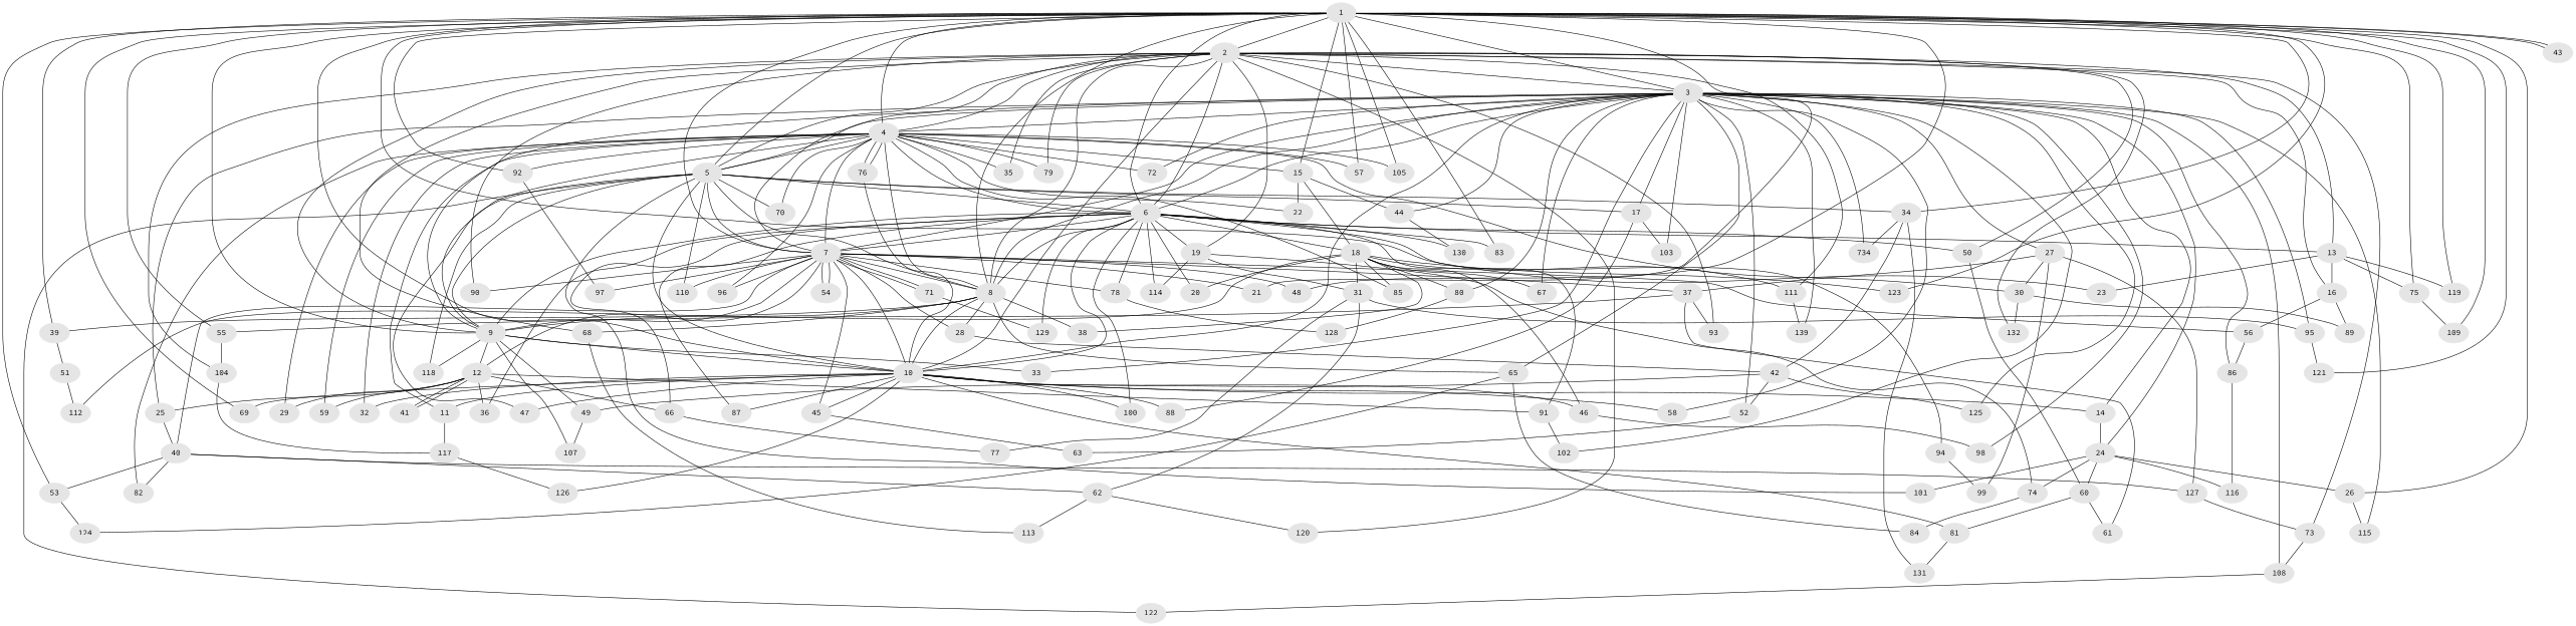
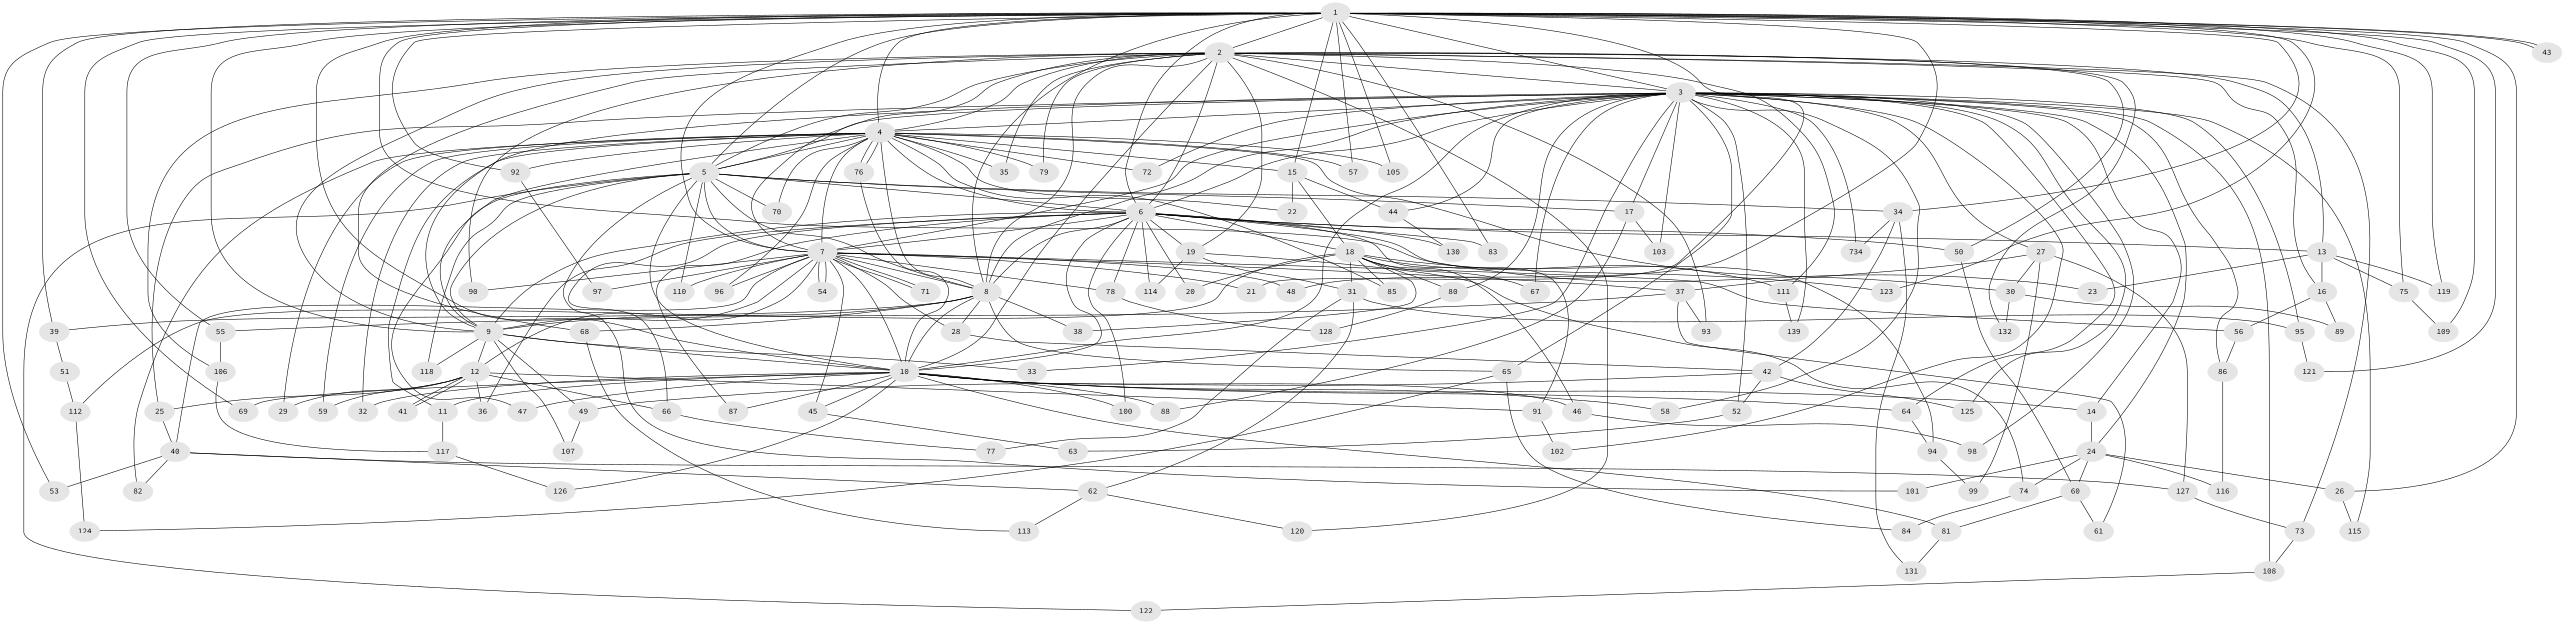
  graph {
    fontname="Source Code Pro"
    node [color=gray90 fontname="Source Code Pro" style=filled]
    edge [fontname="Source Code Pro"]
    1
    2
    3
    4
    5
    6
    7
    8
    9
    10
    15
    21
    23
    26
    34
    39
    43
    48
    53
    55
    57
    69
    75
    83
    92
    105
    109
    119
    121
    123
    13
    16
    19
    35
    50
    68
    73
    79
    90
    93
-   104
+   104 [label=106]
    111
    120
    132
    14
    17
    24
    25
    27
    33
    44
    52
    58
+   64
    65
    67
    72
    80
    86
    95
    98
    102
    103
    108
    115
    125
    n67 [label=139]
    n68 [label=734]
    11
    22
    29
    30
    32
    59
    70
    76
    82
    85
    96
    47
    101
    110
    118
    122
    18
    20
    36
    66
    78
    87
    91
    94
    100
    114
-   129
    130
    45
    12
    28
    37
    40
    54
    56
    71
    97
    38
    49
    107
    46
    81
    88
    126
    42
    131
    51
    112
    124
    89
    31
    74
    60
    113
    117
    116
    99
    127
    63
    84
    128
    77
    41
    61
    62
    1 -- 2
    1 -- 3
    1 -- 4
    1 -- 5
    1 -- 6
    1 -- 7
    1 -- 8
    1 -- 9
    1 -- 10
    1 -- 15
    1 -- 21
    1 -- 23
    1 -- 26
    1 -- 34
    1 -- 39
    1 -- 43
    1 -- 43
    1 -- 48
    1 -- 53
    1 -- 55
    1 -- 57
    1 -- 69
    1 -- 75
    1 -- 83
    1 -- 92
    1 -- 105
    1 -- 109
    1 -- 119
    1 -- 121
    1 -- 123
    2 -- 3
    2 -- 4
    2 -- 5
    2 -- 6
    2 -- 7
    2 -- 8
    2 -- 9
    2 -- 10
    2 -- 13
    2 -- 16
    2 -- 19
    2 -- 35
    2 -- 50
    2 -- 68
    2 -- 73
    2 -- 79
    2 -- 90
    2 -- 93
    2 -- 104
    2 -- 111
    2 -- 120
    2 -- 132
    3 -- 4
    3 -- 5
    3 -- 6
    3 -- 7
    3 -- 8
    3 -- 9
    3 -- 10
    3 -- 14
    3 -- 17
    3 -- 24
    3 -- 25
    3 -- 27
    3 -- 33
    3 -- 44
    3 -- 52
    3 -- 58
+   3 -- 64
    3 -- 65
    3 -- 67
    3 -- 72
    3 -- 80
    3 -- 86
    3 -- 95
    3 -- 98
    3 -- 102
    3 -- 103
    3 -- 108
    3 -- 115
    3 -- 125
    3 -- n67
    3 -- n68
    4 -- 5
    4 -- 6
    4 -- 7
    4 -- 8
    4 -- 9
    4 -- 15
    4 -- 57
    4 -- 92
    4 -- 105
    4 -- 35
    4 -- 79
    4 -- 72
    4 -- 11
    4 -- 22
    4 -- 29
    4 -- 30
    4 -- 32
    4 -- 59
    4 -- 70
    4 -- 76
    4 -- 76
    4 -- 82
    4 -- 85
    4 -- 96
    5 -- 6
    5 -- 7
    5 -- 8
    5 -- 9
    5 -- 10
    5 -- 34
    5 -- 17
    5 -- 70
    5 -- 47
    5 -- 101
    5 -- 110
    5 -- 118
    5 -- 122
    6 -- 7
    6 -- 8
    6 -- 9
    6 -- 10
    6 -- 83
    6 -- 13
    6 -- 19
    6 -- 50
    6 -- 18
    6 -- 20
    6 -- 36
    6 -- 66
    6 -- 78
    6 -- 87
    6 -- 91
    6 -- 94
    6 -- 100
    6 -- 114
-   6 -- 129
    6 -- 130
    7 -- 8
    7 -- 9
    7 -- 10
    7 -- 21
    7 -- 48
    7 -- 90
    7 -- 96
    7 -- 110
    7 -- 78
    7 -- 45
    7 -- 12
    7 -- 28
    7 -- 37
    7 -- 40
    7 -- 54
    7 -- 54
    7 -- 56
    7 -- 71
    7 -- 71
    7 -- 97
    8 -- 9
    8 -- 10
    8 -- 39
    8 -- 68
    8 -- 65
    8 -- 28
    8 -- 38
    9 -- 10
    9 -- 33
    9 -- 118
    9 -- 12
    9 -- 49
    9 -- 107
    10 -- 69
    10 -- 14
    10 -- 58
+   10 -- 64
    10 -- 11
    10 -- 32
    10 -- 47
    10 -- 87
    10 -- 100
    10 -- 45
    10 -- 46
    10 -- 81
    10 -- 88
    10 -- 126
    15 -- 44
    15 -- 22
    15 -- 18
    26 -- 115
    34 -- n68
    34 -- 42
    34 -- 131
    39 -- 51
-   53 -- 124
+   112 -- 124
    55 -- 104
    75 -- 109
    92 -- 97
    13 -- 23
    13 -- 75
    13 -- 119
    13 -- 16
    16 -- 56
    16 -- 89
    19 -- 114
    19 -- 31
    19 -- 74
    50 -- 60
    68 -- 113
    73 -- 108
    104 -- 117
    111 -- n67
    14 -- 24
    17 -- 103
    17 -- 88
    24 -- 26
    24 -- 101
    24 -- 74
    24 -- 60
    24 -- 116
    25 -- 40
    27 -- 30
    27 -- 37
    27 -- 99
    27 -- 127
    44 -- 130
    52 -- 63
+   64 -- 94
    65 -- 124
    65 -- 84
    80 -- 128
    86 -- 116
    95 -- 121
    108 -- 122
    11 -- 117
    30 -- 132
    30 -- 89
    76 -- 10
    18 -- 123
    18 -- 111
    18 -- 67
    18 -- 80
    18 -- 85
    18 -- 20
    18 -- 38
    18 -- 46
    18 -- 112
    18 -- 31
    66 -- 77
    78 -- 128
    91 -- 102
    94 -- 99
    45 -- 63
    12 -- 25
    12 -- 29
    12 -- 59
    12 -- 36
    12 -- 66
    12 -- 91
    12 -- 41
    12 -- 41
    28 -- 42
    37 -- 55
    37 -- 93
    37 -- 61
    40 -- 53
    40 -- 82
    40 -- 127
    40 -- 62
    56 -- 86
-   71 -- 129
    49 -- 107
    46 -- 98
    81 -- 131
    42 -- 52
    42 -- 125
    42 -- 49
    51 -- 112
    31 -- 95
    31 -- 77
    31 -- 62
    74 -- 84
    60 -- 81
    60 -- 61
    117 -- 126
    127 -- 73
    62 -- 120
    62 -- 113
  }
